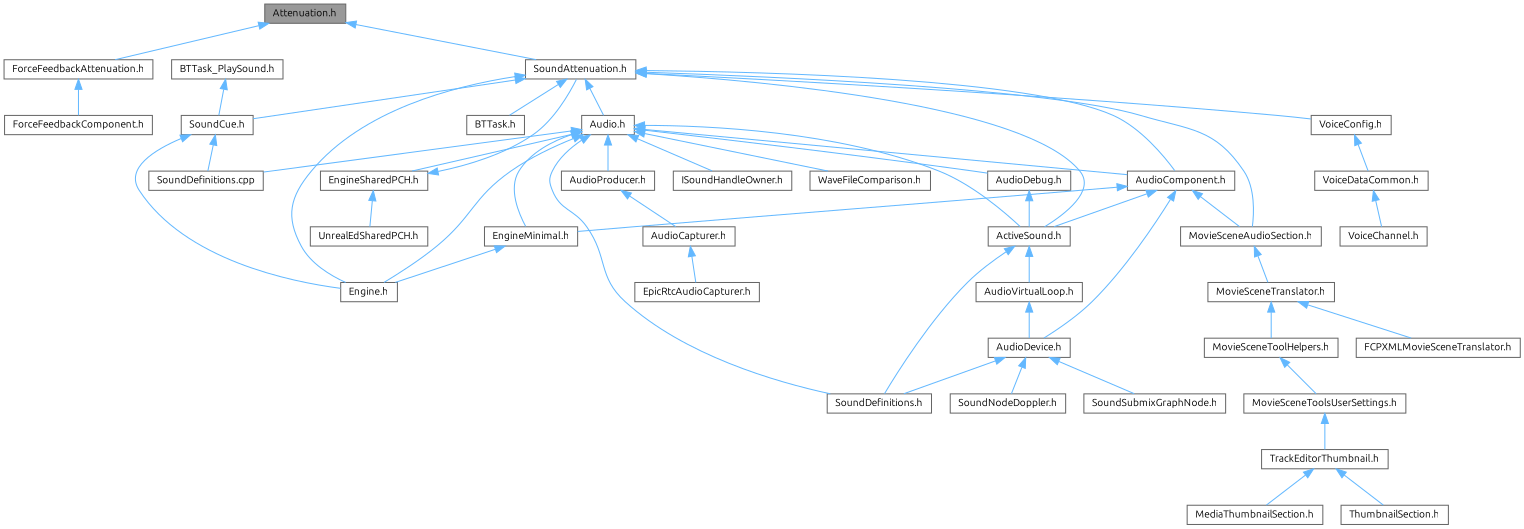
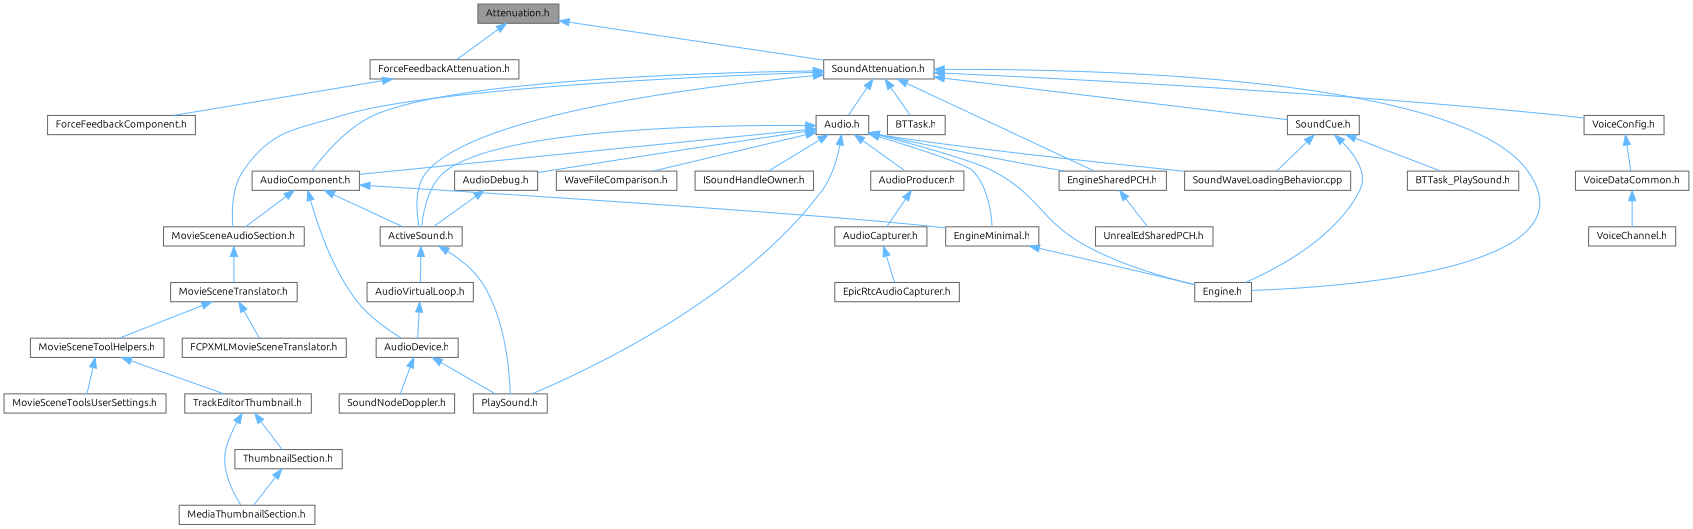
  digraph {
    fontname=Ubuntu
    node [color=grey40 fillcolor=white fontname=Ubuntu fontsize=10 shape=box style=filled]
    edge [color=steelblue1 dir=back fontname=Ubuntu fontsize=10 labelfontname=Helvetica labelfontsize=10 style=solid]
    n1 [color=gray40 fillcolor=grey60 fontcolor=black height=0.2 label="Attenuation.h" width=0.4]
    n2 [height=0.2 label="ForceFeedbackAttenuation.h" width=0.4]
    n3 [height=0.2 label="SoundAttenuation.h" width=0.4]
    n4 [height=0.2 label="ForceFeedbackComponent.h" width=0.4]
    n5 [height=0.2 label="ActiveSound.h" width=0.4]
    n6 [height=0.2 label="Audio.h" width=0.4]
    n7 [height=0.2 label="AudioComponent.h" width=0.4]
    n8 [height=0.2 label="Engine.h" width=0.4]
    n9 [height=0.2 label="MovieSceneAudioSection.h" width=0.4]
    n10 [height=0.2 label="EngineSharedPCH.h" width=0.4]
    n11 [height=0.2 label="SoundCue.h" width=0.4]
    n12 [height=0.2 label="BTTask.h" width=0.4]
    n13 [height=0.2 label="VoiceConfig.h" width=0.4]
    n14 [height=0.2 label="AudioVirtualLoop.h" width=0.4]
-   n15 [height=0.2 label="SoundDefinitions.h" width=0.4]
+   n15 [height=0.2 label="PlaySound.h" width=0.4]
    n16 [height=0.2 label="EngineMinimal.h" width=0.4]
    n17 [height=0.2 label="AudioDebug.h" width=0.4]
    n18 [height=0.2 label="AudioProducer.h" width=0.4]
    n19 [height=0.2 label="ISoundHandleOwner.h" width=0.4]
-   n20 [height=0.2 label="SoundDefinitions.cpp" width=0.4]
+   n20 [height=0.2 label="SoundWaveLoadingBehavior.cpp" width=0.4]
    n21 [height=0.2 label="WaveFileComparison.h" width=0.4]
    n22 [height=0.2 label="AudioDevice.h" width=0.4]
    n23 [height=0.2 label="MovieSceneTranslator.h" width=0.4]
    n24 [height=0.2 label="UnrealEdSharedPCH.h" width=0.4]
    n25 [height=0.2 label="BTTask_PlaySound.h" width=0.4]
    n26 [height=0.2 label="VoiceDataCommon.h" width=0.4]
    n27 [height=0.2 label="SoundNodeDoppler.h" width=0.4]
-   n28 [height=0.2 label="SoundSubmixGraphNode.h" width=0.4]
    n29 [height=0.2 label="AudioCapturer.h" width=0.4]
    n30 [height=0.2 label="FCPXMLMovieSceneTranslator.h" width=0.4]
    n31 [height=0.2 label="MovieSceneToolHelpers.h" width=0.4]
    n32 [height=0.2 label="MovieSceneToolsUserSettings.h" width=0.4]
    n33 [height=0.2 label="TrackEditorThumbnail.h" width=0.4]
    n34 [height=0.2 label="MediaThumbnailSection.h" width=0.4]
    n35 [height=0.2 label="ThumbnailSection.h" width=0.4]
    n36 [height=0.2 label="EpicRtcAudioCapturer.h" width=0.4]
    n37 [height=0.2 label="VoiceChannel.h" width=0.4]
    n1 -> n2
    n1 -> n3
    n2 -> n4
    n3 -> n5
    n3 -> n6
    n3 -> n7
    n3 -> n8
    n3 -> n9
-   n10 -> n3
+   n3 -> n10
    n3 -> n11
    n3 -> n12
    n3 -> n13
    n5 -> n14
    n5 -> n15
    n6 -> n5
    n6 -> n7
    n6 -> n8
    n6 -> n10
    n6 -> n15
    n6 -> n16
    n6 -> n17
    n6 -> n18
    n6 -> n19
    n6 -> n20
    n6 -> n21
    n7 -> n5
    n7 -> n9
    n7 -> n16
    n7 -> n22
    n9 -> n23
    n10 -> n24
    n11 -> n8
    n11 -> n20
-   n25 -> n11
+   n11 -> n25
    n13 -> n26
    n14 -> n22
    n16 -> n8
    n17 -> n5
    n18 -> n29
    n22 -> n15
    n22 -> n27
-   n22 -> n28
    n23 -> n30
    n23 -> n31
    n26 -> n37
    n29 -> n36
    n31 -> n32
-   n32 -> n33
+   n31 -> n33
    n33 -> n34
    n33 -> n35
+   n35 -> n34
  }
